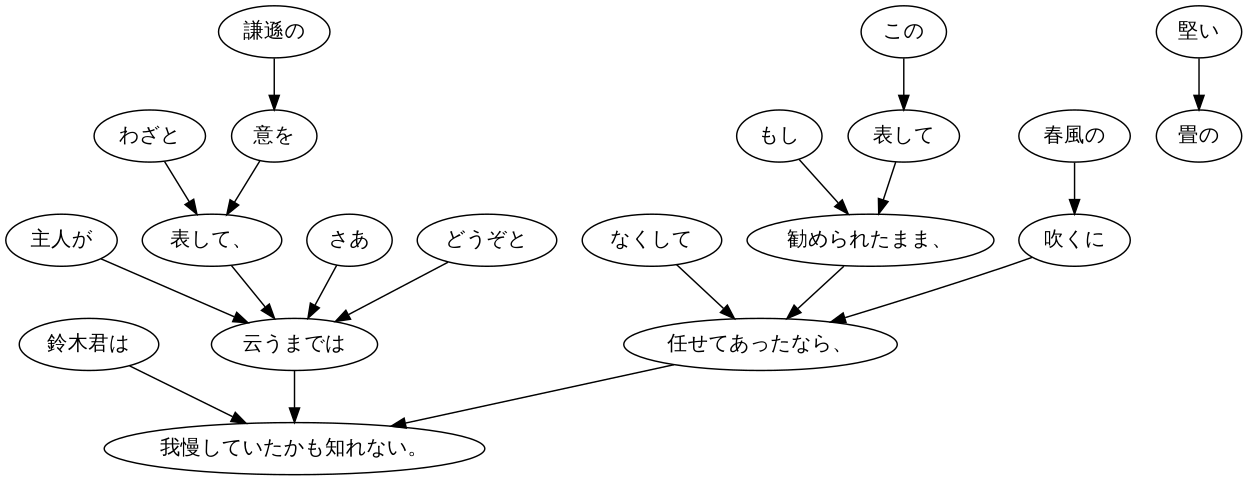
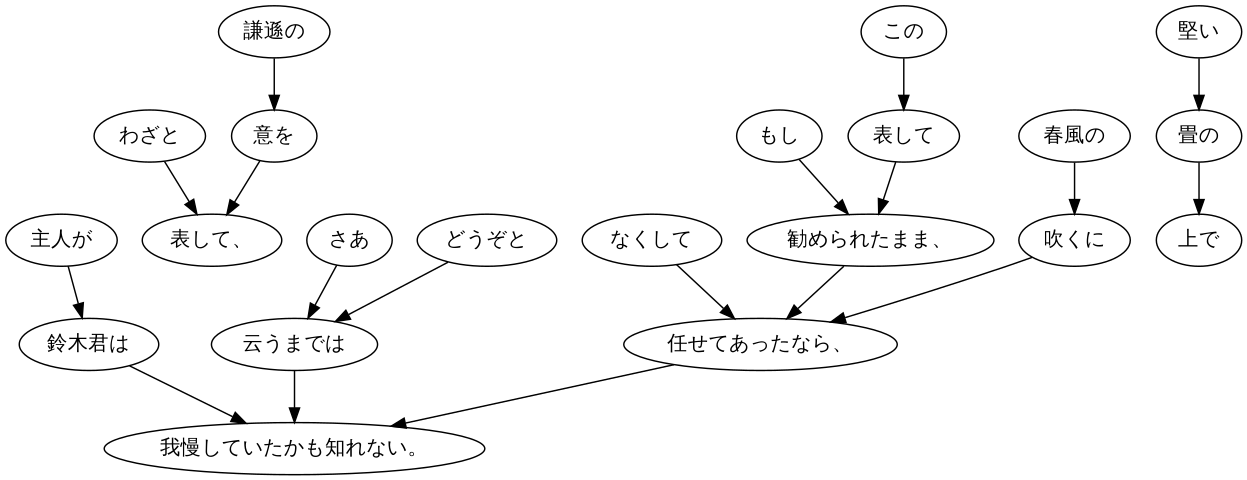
  digraph {
    n1 [label="もし"]
    n2 [label="勧められたまま、"]
    n3 [label="任せてあったなら、"]
    n4 [label="この"]
    n5 [label="表して"]
    n6 [label="我慢していたかも知れない。"]
    n7 [label="なくして"]
    n8 [label="春風の"]
    n9 [label="吹くに"]
    n10 [label="鈴木君は"]
    n11 [label="わざと"]
    n12 [label="表して、"]
    n13 [label="云うまでは"]
    n14 [label="謙遜の"]
    n15 [label="意を"]
    n16 [label="主人が"]
    n17 [label="さあ"]
    n18 [label="どうぞと"]
    n19 [label="堅い"]
    n20 [label="畳の"]
+   n21 [label="上で"]
    n1 -> n2
    n2 -> n3
    n3 -> n6
    n4 -> n5
    n5 -> n2
    n7 -> n3
    n8 -> n9
    n9 -> n3
    n10 -> n6
    n11 -> n12
-   n12 -> n13
    n13 -> n6
    n14 -> n15
    n15 -> n12
-   n16 -> n13
+   n16 -> n10
    n17 -> n13
    n18 -> n13
    n19 -> n20
+   n20 -> n21
  }
